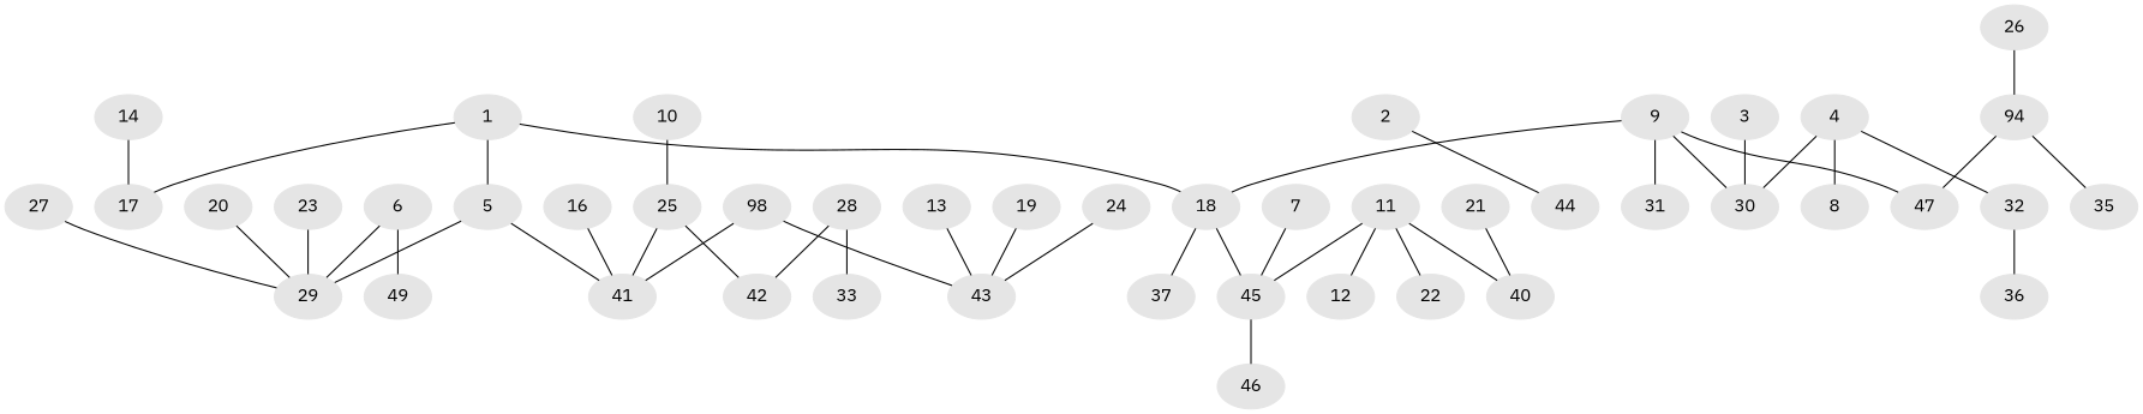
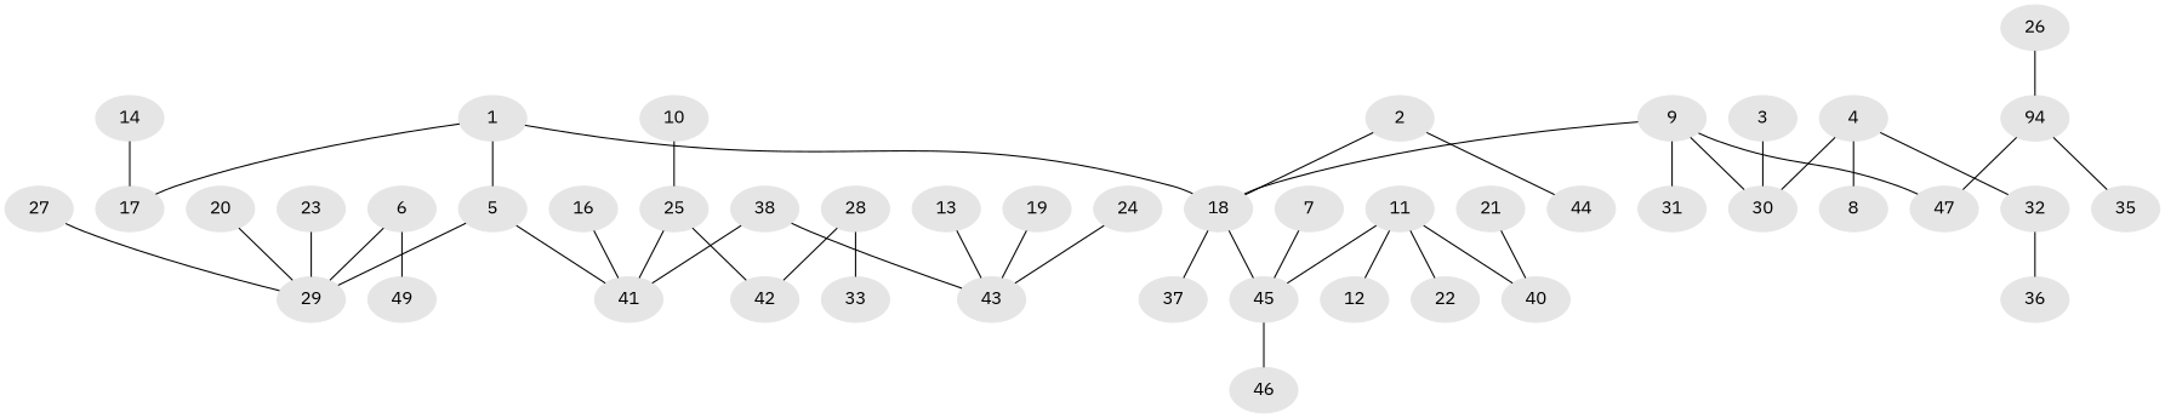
  graph {
    fontname="IBM Plex Sans"
    node [color=gray90 fontname="IBM Plex Sans" style=filled]
    edge [fontname="IBM Plex Sans" weight=1.0]
    1
    5
    17
    18
    29
    41
    45
    37
    2
    44
    3
    30
    4
    8
    32
    36
    6
    n18 [label=49]
    7
    46
    9
    31
    47
    10
    25
    42
    11
    12
    22
    40
    13
    43
    14
    16
    19
    20
    21
    23
    24
    n40 [label=94]
    26
    35
    27
    28
    33
-   38 [label=98]
+   38
    1 -- 5
    1 -- 17
    1 -- 18
    5 -- 29
    5 -- 41
    18 -- 45
    18 -- 37
    45 -- 46
+   2 -- 18
    2 -- 44
    3 -- 30
    4 -- 30
    4 -- 8
    4 -- 32
    32 -- 36
    6 -- 29
    6 -- n18
    7 -- 45
    9 -- 18
    9 -- 30
    9 -- 31
    9 -- 47
    10 -- 25
    25 -- 41
    25 -- 42
    11 -- 45
    11 -- 12
    11 -- 22
    11 -- 40
    13 -- 43
    14 -- 17
    16 -- 41
    19 -- 43
    20 -- 29
    21 -- 40
    23 -- 29
    24 -- 43
    n40 -- 47
    n40 -- 35
    26 -- n40
    27 -- 29
    28 -- 42
    28 -- 33
    38 -- 41
    38 -- 43
  }
